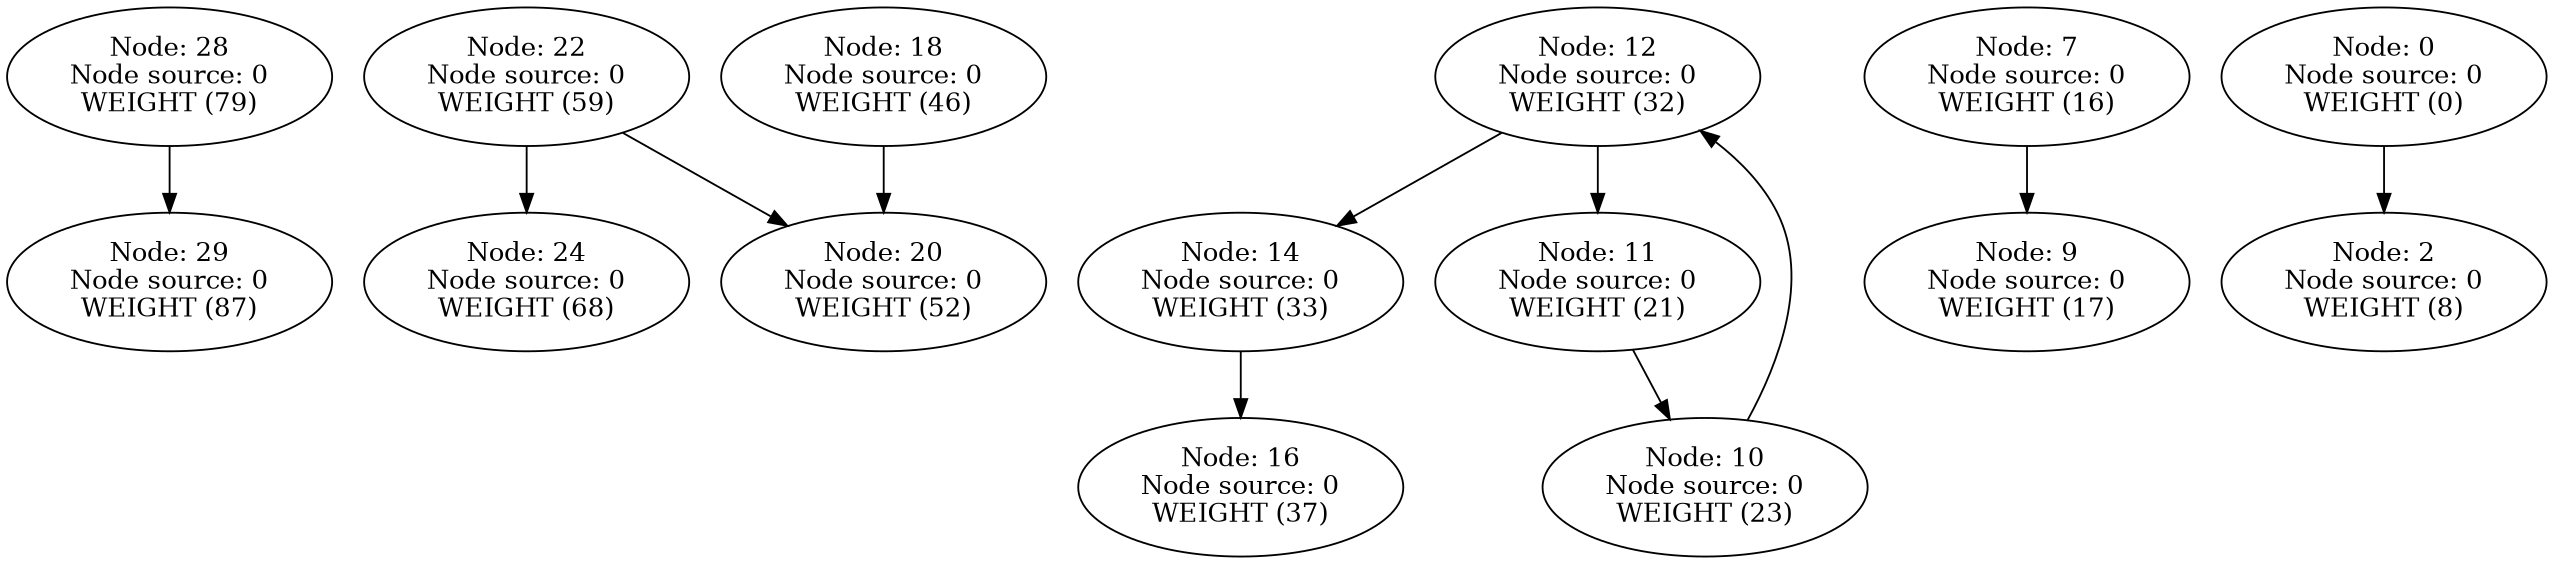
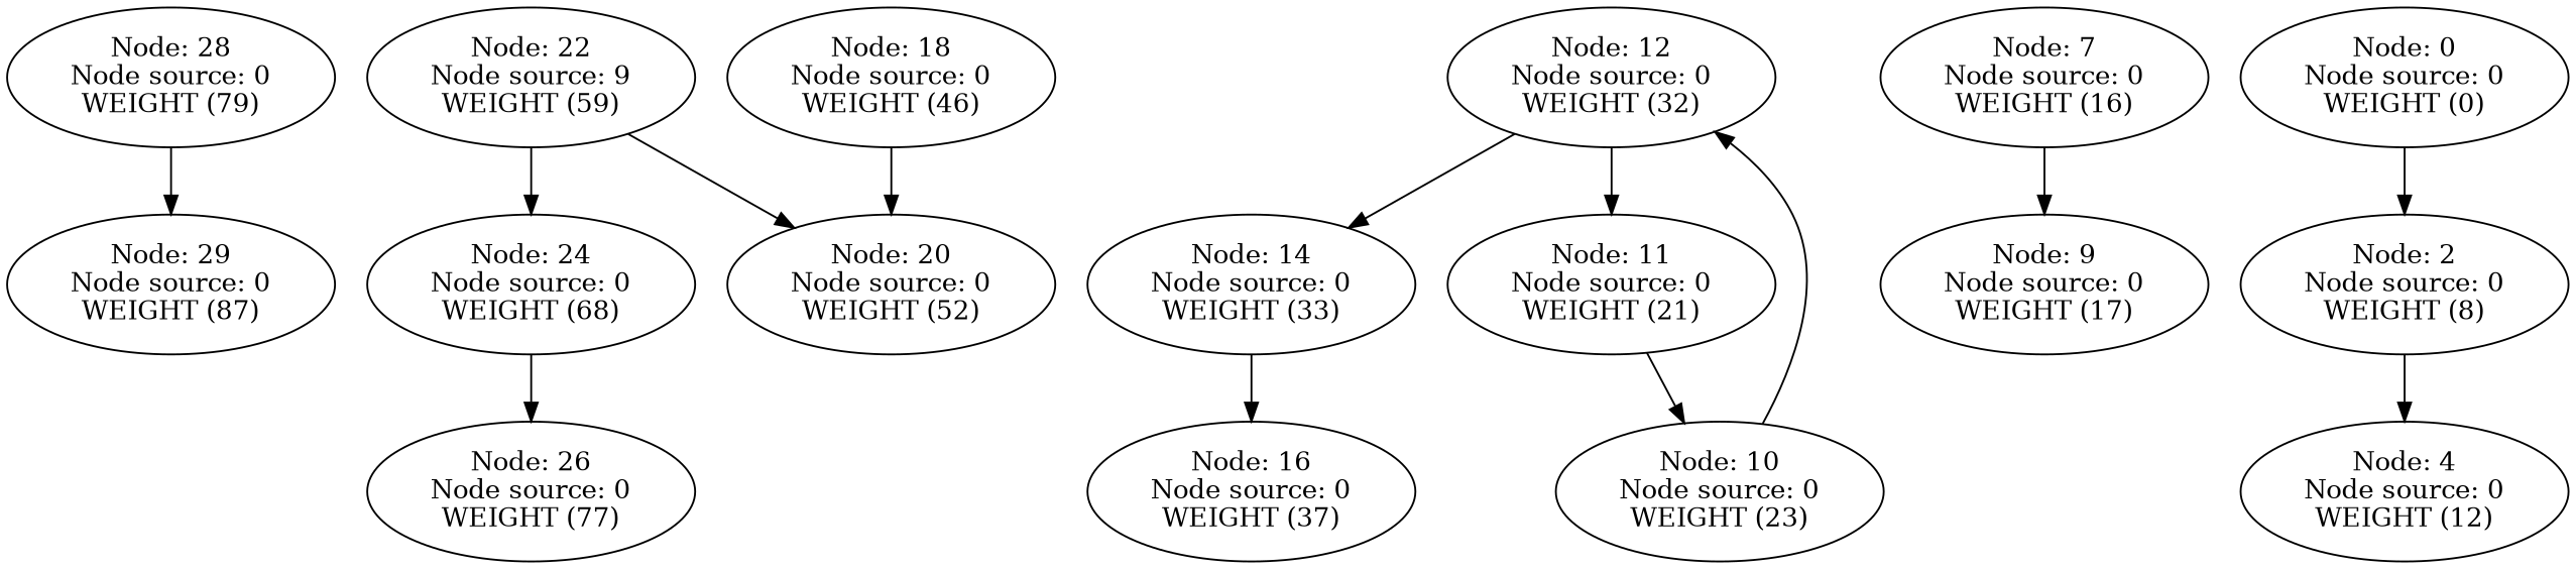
  digraph {
    n1 [label="Node: 29\nNode source: 0\nWEIGHT (87)"]
    n2 [label="Node: 28\nNode source: 0\nWEIGHT (79)"]
+   n3 [label="Node: 26\nNode source: 0\nWEIGHT (77)"]
    n4 [label="Node: 24\nNode source: 0\nWEIGHT (68)"]
-   n5 [label="Node: 22\nNode source: 0\nWEIGHT (59)"]
+   n5 [label="Node: 22\nNode source: 9\nWEIGHT (59)"]
    n6 [label="Node: 20\nNode source: 0\nWEIGHT (52)"]
    n7 [label="Node: 18\nNode source: 0\nWEIGHT (46)"]
    n8 [label="Node: 16\nNode source: 0\nWEIGHT (37)"]
    n9 [label="Node: 14\nNode source: 0\nWEIGHT (33)"]
    n10 [label="Node: 12\nNode source: 0\nWEIGHT (32)"]
    n11 [label="Node: 11\nNode source: 0\nWEIGHT (21)"]
    n12 [label="Node: 10\nNode source: 0\nWEIGHT (23)"]
    n13 [label="Node: 9\nNode source: 0\nWEIGHT (17)"]
    n14 [label="Node: 7\nNode source: 0\nWEIGHT (16)"]
+   n15 [label="Node: 4\nNode source: 0\nWEIGHT (12)"]
    n16 [label="Node: 2\nNode source: 0\nWEIGHT (8)"]
    n17 [label="Node: 0\nNode source: 0\nWEIGHT (0)"]
    n2 -> n1
+   n4 -> n3
    n5 -> n4
    n5 -> n6
    n7 -> n6
    n9 -> n8
    n10 -> n9
    n10 -> n11
    n11 -> n12
    n12 -> n10
    n14 -> n13
+   n16 -> n15
    n17 -> n16
  }
